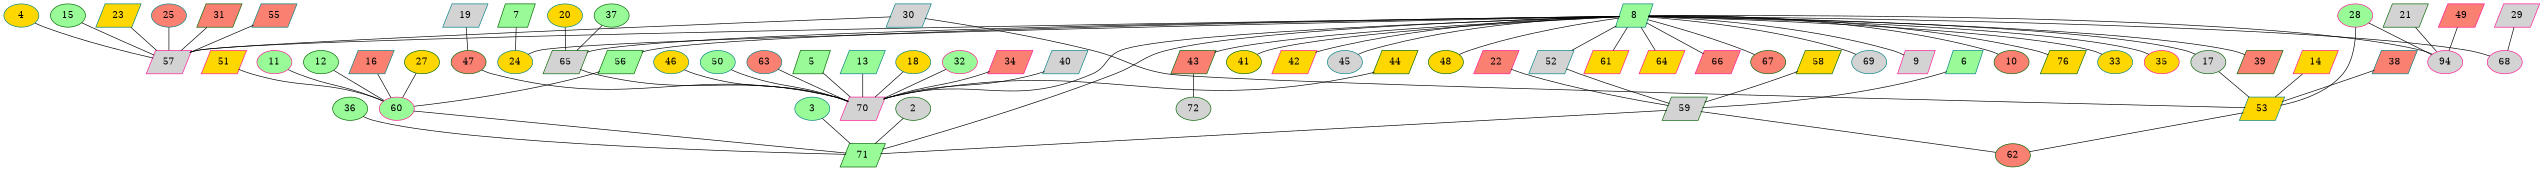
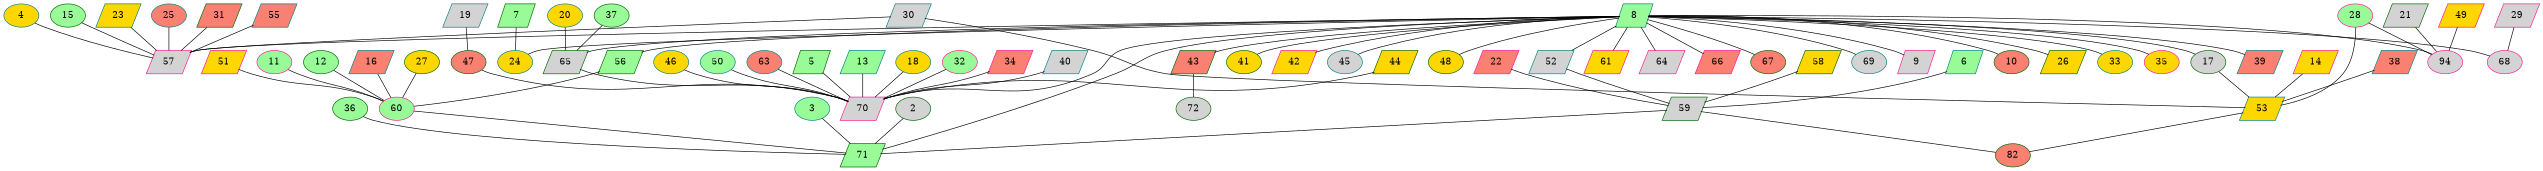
  graph {
    node [color=darkgreen fillcolor=gold shape=parallelogram style=filled]
    edge [weight=1.0]
    71 [fillcolor=palegreen]
    2 [fillcolor=lightgrey shape=ellipse]
    3 [color=teal fillcolor=palegreen shape=ellipse]
    4 [color=teal shape=ellipse]
    57 [color=deeppink fillcolor=lightgrey]
    5 [fillcolor=palegreen]
    70 [color=deeppink fillcolor=lightgrey]
    6 [color=teal fillcolor=palegreen]
    59 [fillcolor=lightgrey]
-   62 [fillcolor=salmon shape=ellipse]
+   62 [fillcolor=salmon shape=ellipse label=82]
    7 [fillcolor=palegreen]
    24 [color=teal shape=ellipse]
    8 [color=teal fillcolor=palegreen]
    9 [color=deeppink fillcolor=lightgrey]
    10 [fillcolor=salmon shape=ellipse]
    17 [fillcolor=lightgrey shape=ellipse]
-   26 [label=76]
+   26
    33 [color=teal shape=ellipse]
    35 [color=deeppink shape=ellipse]
-   39 [fillcolor=salmon]
+   39 [color=teal fillcolor=salmon]
    41 [shape=ellipse]
    42 [color=deeppink]
    43 [fillcolor=salmon]
    45 [color=teal fillcolor=lightgrey shape=ellipse]
    48 [shape=ellipse]
    52 [color=teal fillcolor=lightgrey]
    n27 [color=deeppink fillcolor=lightgrey label=94 shape=ellipse]
    56 [fillcolor=palegreen]
    61 [color=deeppink]
-   64 [color=deeppink]
+   64 [color=deeppink fillcolor=lightgrey]
    65 [fillcolor=lightgrey]
    66 [color=deeppink fillcolor=salmon]
    67 [fillcolor=salmon shape=ellipse]
    68 [color=deeppink fillcolor=lightgrey shape=ellipse]
    69 [color=teal fillcolor=lightgrey shape=ellipse]
    53 [color=teal]
    72 [fillcolor=lightgrey shape=ellipse]
    60 [color=deeppink fillcolor=palegreen shape=ellipse]
    11 [color=deeppink fillcolor=palegreen shape=ellipse]
    12 [fillcolor=palegreen shape=ellipse]
    13 [color=teal fillcolor=palegreen]
    14 [color=deeppink]
    15 [fillcolor=palegreen shape=ellipse]
    16 [color=teal fillcolor=salmon]
    18 [color=teal shape=ellipse]
    19 [color=teal fillcolor=lightgrey]
    47 [fillcolor=salmon shape=ellipse]
    20 [color=teal shape=ellipse]
    21 [fillcolor=lightgrey]
    22 [color=deeppink fillcolor=salmon]
    23 [color=teal]
    25 [color=teal fillcolor=salmon shape=ellipse]
    27 [shape=ellipse]
    28 [color=deeppink fillcolor=palegreen shape=ellipse]
    29 [color=deeppink fillcolor=lightgrey]
    30 [color=teal fillcolor=lightgrey]
    31 [fillcolor=salmon]
    32 [color=deeppink fillcolor=palegreen shape=ellipse]
    34 [color=deeppink fillcolor=salmon]
    36 [fillcolor=palegreen shape=ellipse]
    37 [fillcolor=palegreen shape=ellipse]
    38 [color=teal fillcolor=salmon]
    40 [color=teal fillcolor=lightgrey]
    44
    46 [color=teal shape=ellipse]
-   49 [color=deeppink fillcolor=salmon]
+   49 [color=deeppink]
    50 [color=teal fillcolor=palegreen shape=ellipse]
    51 [color=deeppink]
    55 [color=teal fillcolor=salmon]
    58
    63 [color=teal fillcolor=salmon shape=ellipse]
    2 -- 71
    3 -- 71
    4 -- 57
    5 -- 70
    6 -- 59
    59 -- 71
    59 -- 62
    7 -- 24
    8 -- 71
    8 -- 57
    8 -- 70
    8 -- 24
    8 -- 9
    8 -- 10
    8 -- 17
    8 -- 26
    8 -- 33
    8 -- 35
    8 -- 39
    8 -- 41
    8 -- 42
    8 -- 43
    8 -- 45
    8 -- 48
    8 -- 52
    8 -- n27
    8 -- 56
    8 -- 61
    8 -- 64
    8 -- 65
    8 -- 66
    8 -- 67
    8 -- 68
    8 -- 69
    17 -- 53
    43 -- 72
    52 -- 59
    56 -- 60
    65 -- 70
    53 -- 62
    60 -- 71
    11 -- 60
    12 -- 60
    13 -- 70
    14 -- 53
    15 -- 57
    16 -- 60
    18 -- 70
    19 -- 47
    47 -- 70
    20 -- 65
    21 -- n27
    22 -- 59
    23 -- 57
    25 -- 57
    27 -- 60
    28 -- n27
    28 -- 53
    29 -- 68
    30 -- 57
    30 -- 53
    31 -- 57 [weight=2.0]
    32 -- 70
    34 -- 70
    36 -- 71
    37 -- 65
    38 -- 53
    40 -- 70
    44 -- 70
    46 -- 70
    49 -- n27
    50 -- 70
    51 -- 60
    55 -- 57
    58 -- 59
    63 -- 70
  }
